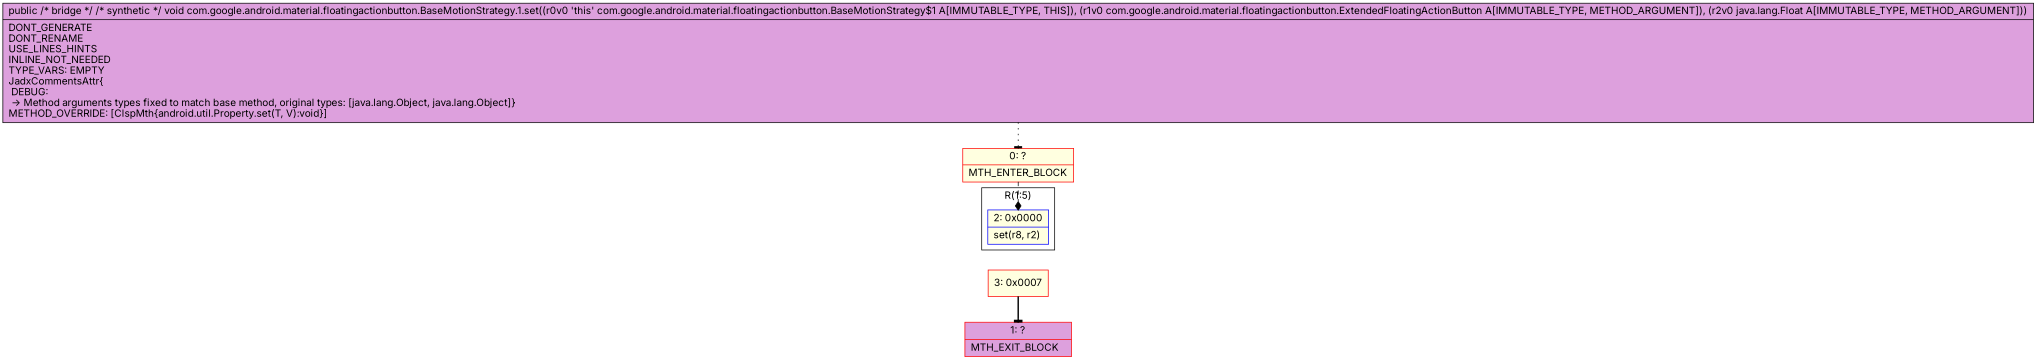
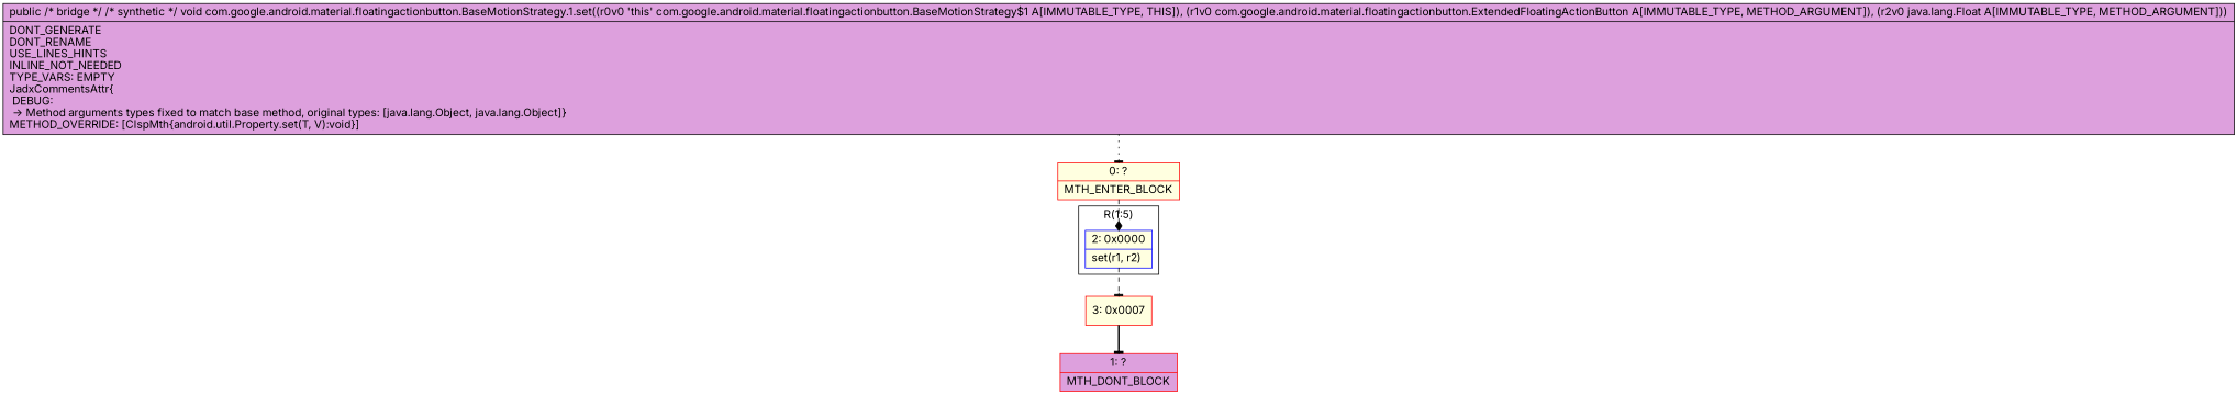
  digraph {
    fontname=Inter
    node [color=red fillcolor=lightyellow fontname=Inter shape=record style=filled]
    edge [arrowhead=tee fontname=Inter style=dashed]
-   n1 [color=blue label="{2\:\ 0x0000|set(r8, r2)\l}"]
+   n1 [color=blue label="{2\:\ 0x0000|set(r1, r2)\l}"]
    n2 [label="{3\:\ 0x0007}"]
-   n3 [fillcolor=plum label="{1\:\ ?|MTH_EXIT_BLOCK\l}"]
+   n3 [fillcolor=plum label="{1\:\ ?|MTH_DONT_BLOCK\l}"]
    n4 [label="{0\:\ ?|MTH_ENTER_BLOCK\l}"]
    n5 [fillcolor=plum label="{public \/* bridge *\/ \/* synthetic *\/ void com.google.android.material.floatingactionbutton.BaseMotionStrategy.1.set((r0v0 'this' com.google.android.material.floatingactionbutton.BaseMotionStrategy$1 A[IMMUTABLE_TYPE, THIS]), (r1v0 com.google.android.material.floatingactionbutton.ExtendedFloatingActionButton A[IMMUTABLE_TYPE, METHOD_ARGUMENT]), (r2v0 java.lang.Float A[IMMUTABLE_TYPE, METHOD_ARGUMENT]))  | DONT_GENERATE\lDONT_RENAME\lUSE_LINES_HINTS\lINLINE_NOT_NEEDED\lTYPE_VARS: EMPTY\lJadxCommentsAttr\{\l DEBUG: \l \-\> Method arguments types fixed to match base method, original types: [java.lang.Object, java.lang.Object]\}\lMETHOD_OVERRIDE: [ClspMth\{android.util.Property.set(T, V):void\}]\l}" color=""]
    subgraph cluster_1 {
      label="R(1:5)"
      n1
    }
+   n1 -> n2
    n2 -> n3 [style=bold]
    n4 -> n1 [arrowhead=diamond]
    n5 -> n4 [style=dotted]
  }
